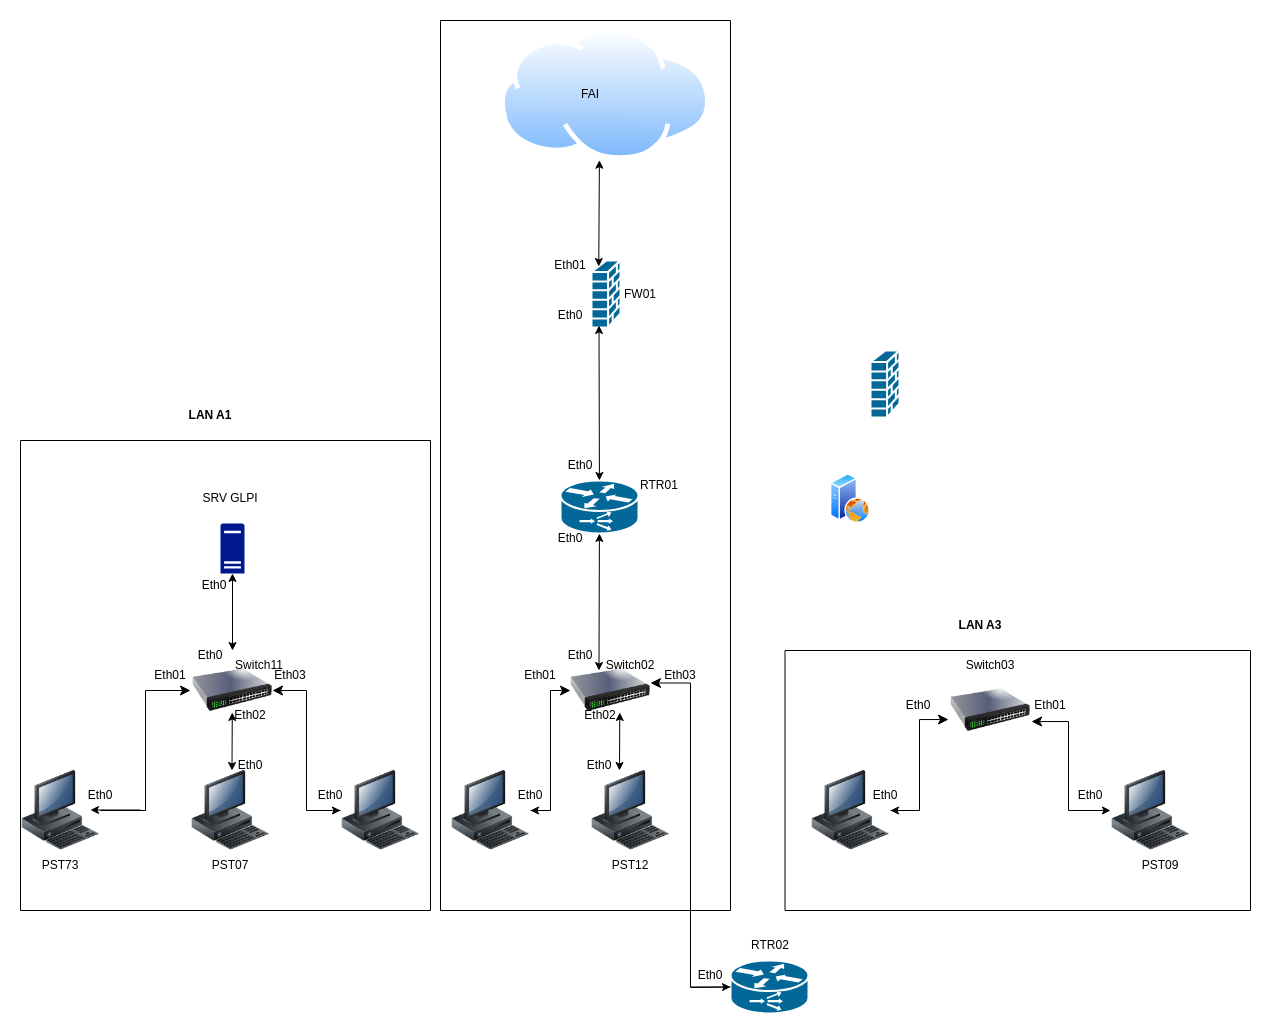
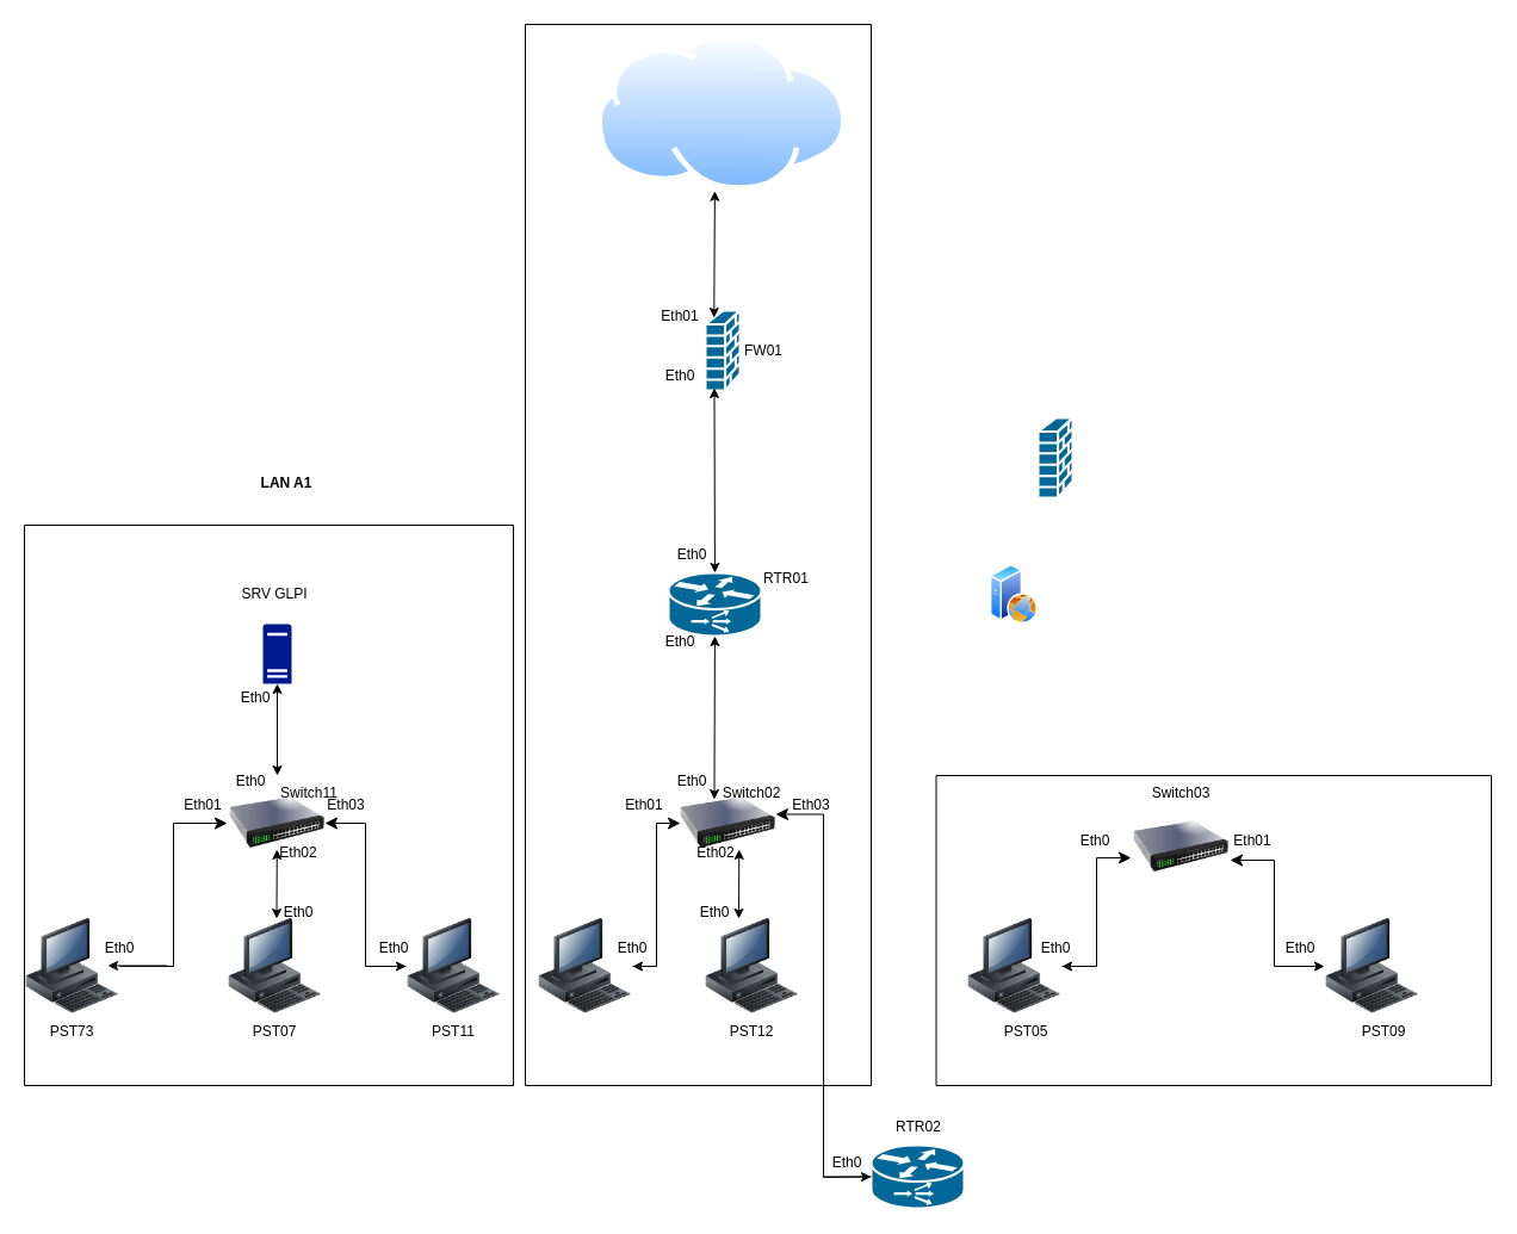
  <mxCell id="0" />
  <mxCell id="1" parent="0" />
  <mxCell id="2" value="" style="shape=mxgraph.cisco.routers.content_service_router;sketch=0;html=1;pointerEvents=1;dashed=0;fillColor=#036897;strokeColor=#ffffff;strokeWidth=2;verticalLabelPosition=bottom;verticalAlign=top;align=center;outlineConnect=0;" parent="1" vertex="1"><mxGeometry x="560" y="480" width="78" height="53" as="geometry" /></mxCell>
  <mxCell id="3" value="" style="shape=mxgraph.cisco.routers.content_service_router;sketch=0;html=1;pointerEvents=1;dashed=0;fillColor=#036897;strokeColor=#ffffff;strokeWidth=2;verticalLabelPosition=bottom;verticalAlign=top;align=center;outlineConnect=0;" parent="1" vertex="1"><mxGeometry x="730" y="960" width="78" height="53" as="geometry" /></mxCell>
  <mxCell id="4" value="" style="shape=mxgraph.cisco.security.firewall;sketch=0;html=1;pointerEvents=1;dashed=0;fillColor=#036897;strokeColor=#ffffff;strokeWidth=2;verticalLabelPosition=bottom;verticalAlign=top;align=center;outlineConnect=0;" vertex="1" parent="1"><mxGeometry x="591" y="260" width="29" height="67" as="geometry" /></mxCell>
  <mxCell id="5" value="" style="shape=mxgraph.cisco.security.firewall;sketch=0;html=1;pointerEvents=1;dashed=0;fillColor=#036897;strokeColor=#ffffff;strokeWidth=2;verticalLabelPosition=bottom;verticalAlign=top;align=center;outlineConnect=0;" vertex="1" parent="1"><mxGeometry x="870" y="350" width="29" height="67" as="geometry" /></mxCell>
  <mxCell id="6" value="" style="image;aspect=fixed;perimeter=ellipsePerimeter;html=1;align=center;shadow=0;dashed=0;spacingTop=3;image=img/lib/active_directory/internet_cloud.svg;" vertex="1" parent="1"><mxGeometry x="500" y="27.7" width="210" height="132.3" as="geometry" /></mxCell>
  <mxCell id="7" value="RTR01" style="text;html=1;strokeColor=none;fillColor=none;align=center;verticalAlign=middle;whiteSpace=wrap;rounded=0;" vertex="1" parent="1"><mxGeometry x="629" y="470" width="60" height="30" as="geometry" /></mxCell>
  <mxCell id="8" value="RTR02" style="text;html=1;strokeColor=none;fillColor=none;align=center;verticalAlign=middle;whiteSpace=wrap;rounded=0;" vertex="1" parent="1"><mxGeometry x="740" y="930" width="60" height="30" as="geometry" /></mxCell>
  <mxCell id="9" value="FW01" style="text;html=1;strokeColor=none;fillColor=none;align=center;verticalAlign=middle;whiteSpace=wrap;rounded=0;" vertex="1" parent="1"><mxGeometry x="610" y="278.5" width="60" height="30" as="geometry" /></mxCell>
  <mxCell id="10" value="Eth0" style="text;html=1;strokeColor=none;fillColor=none;align=center;verticalAlign=middle;whiteSpace=wrap;rounded=0;" vertex="1" parent="1"><mxGeometry x="550" y="450" width="60" height="30" as="geometry" /></mxCell>
- <mxCell id="11" value="FAI" style="text;html=1;strokeColor=none;fillColor=none;align=center;verticalAlign=middle;whiteSpace=wrap;rounded=0;" vertex="1" parent="1"><mxGeometry x="560" y="78.85" width="60" height="30" as="geometry" /></mxCell>
  <mxCell id="12" value="" style="endArrow=classic;startArrow=classic;html=1;rounded=0;exitX=0.25;exitY=0.09;exitDx=0;exitDy=0;exitPerimeter=0;entryX=0.471;entryY=0.998;entryDx=0;entryDy=0;entryPerimeter=0;" edge="1" parent="1" source="4" target="6"><mxGeometry width="50" height="50" relative="1" as="geometry"><mxPoint x="510" y="240" as="sourcePoint" /><mxPoint x="500" y="160" as="targetPoint" /></mxGeometry></mxCell>
  <mxCell id="13" value="" style="endArrow=classic;startArrow=classic;html=1;rounded=0;exitX=0.5;exitY=0;exitDx=0;exitDy=0;exitPerimeter=0;" edge="1" parent="1"><mxGeometry width="50" height="50" relative="1" as="geometry"><mxPoint x="231.5" y="770" as="sourcePoint" /><mxPoint x="231.796" y="712" as="targetPoint" /></mxGeometry></mxCell>
  <mxCell id="14" value="" style="endArrow=classic;startArrow=classic;html=1;rounded=0;exitX=0.356;exitY=0.25;exitDx=0;exitDy=0;exitPerimeter=0;" edge="1" parent="1" source="17" target="2"><mxGeometry width="50" height="50" relative="1" as="geometry"><mxPoint x="498.5" y="628" as="sourcePoint" /><mxPoint x="498.5" y="530" as="targetPoint" /></mxGeometry></mxCell>
  <mxCell id="15" value="" style="endArrow=classic;startArrow=classic;html=1;rounded=0;entryX=0.259;entryY=0.97;entryDx=0;entryDy=0;entryPerimeter=0;" edge="1" parent="1" source="2" target="4"><mxGeometry width="50" height="50" relative="1" as="geometry"><mxPoint x="504.5" y="418" as="sourcePoint" /><mxPoint x="504.5" y="320" as="targetPoint" /></mxGeometry></mxCell>
  <mxCell id="16" value="Eth0" style="text;html=1;strokeColor=none;fillColor=none;align=center;verticalAlign=middle;whiteSpace=wrap;rounded=0;" vertex="1" parent="1"><mxGeometry x="540" y="300" width="60" height="30" as="geometry" /></mxCell>
  <mxCell id="17" value="" style="image;html=1;image=img/lib/clip_art/networking/Switch_128x128.png" vertex="1" parent="1"><mxGeometry x="570" y="650" width="80" height="80" as="geometry" /></mxCell>
  <mxCell id="18" value="" style="image;aspect=fixed;perimeter=ellipsePerimeter;html=1;align=center;shadow=0;dashed=0;spacingTop=3;image=img/lib/active_directory/web_server.svg;" vertex="1" parent="1"><mxGeometry x="830" y="473" width="40" height="50" as="geometry" /></mxCell>
  <mxCell id="19" value="" style="sketch=0;aspect=fixed;pointerEvents=1;shadow=0;dashed=0;html=1;strokeColor=none;labelPosition=center;verticalLabelPosition=bottom;verticalAlign=top;align=center;fillColor=#00188D;shape=mxgraph.mscae.enterprise.server_generic" vertex="1" parent="1"><mxGeometry x="220" y="523" width="24" height="50" as="geometry" /></mxCell>
  <mxCell id="20" value="SRV GLPI" style="text;html=1;strokeColor=none;fillColor=none;align=center;verticalAlign=middle;whiteSpace=wrap;rounded=0;" vertex="1" parent="1"><mxGeometry x="200" y="483" width="60" height="30" as="geometry" /></mxCell>
  <mxCell id="21" value="" style="image;html=1;image=img/lib/clip_art/computers/Workstation_128x128.png" vertex="1" parent="1"><mxGeometry x="20" y="770" width="80" height="80" as="geometry" /></mxCell>
  <mxCell id="22" value="" style="image;html=1;image=img/lib/clip_art/computers/Workstation_128x128.png" vertex="1" parent="1"><mxGeometry x="190" y="770" width="80" height="80" as="geometry" /></mxCell>
  <mxCell id="23" value="" style="image;html=1;image=img/lib/clip_art/computers/Workstation_128x128.png" vertex="1" parent="1"><mxGeometry x="340" y="770" width="80" height="80" as="geometry" /></mxCell>
  <mxCell id="24" value="" style="image;html=1;image=img/lib/clip_art/networking/Switch_128x128.png" vertex="1" parent="1"><mxGeometry x="192" y="650" width="80" height="80" as="geometry" /></mxCell>
  <mxCell id="25" value="Switch11" style="text;html=1;strokeColor=none;fillColor=none;align=center;verticalAlign=middle;whiteSpace=wrap;rounded=0;" vertex="1" parent="1"><mxGeometry x="229" y="650" width="60" height="30" as="geometry" /></mxCell>
  <mxCell id="26" value="" style="endArrow=classic;startArrow=classic;html=1;rounded=0;entryX=0.5;entryY=1;entryDx=0;entryDy=0;entryPerimeter=0;" edge="1" parent="1" source="24" target="19"><mxGeometry width="50" height="50" relative="1" as="geometry"><mxPoint x="230" y="660" as="sourcePoint" /><mxPoint x="280" y="610" as="targetPoint" /></mxGeometry></mxCell>
  <mxCell id="27" value="" style="edgeStyle=elbowEdgeStyle;elbow=horizontal;endArrow=classic;html=1;curved=0;rounded=0;endSize=8;startSize=8;" edge="1" parent="1" source="21"><mxGeometry width="50" height="50" relative="1" as="geometry"><mxPoint x="80" y="740" as="sourcePoint" /><mxPoint x="190" y="690" as="targetPoint" /></mxGeometry></mxCell>
  <mxCell id="28" value="" style="endArrow=classic;html=1;rounded=0;" edge="1" parent="1"><mxGeometry width="50" height="50" relative="1" as="geometry"><mxPoint x="140" y="809.5" as="sourcePoint" /><mxPoint x="90" y="809.5" as="targetPoint" /></mxGeometry></mxCell>
  <mxCell id="29" value="" style="edgeStyle=elbowEdgeStyle;elbow=horizontal;endArrow=classic;html=1;curved=0;rounded=0;endSize=8;startSize=8;entryX=1;entryY=0.5;entryDx=0;entryDy=0;exitX=0;exitY=0.5;exitDx=0;exitDy=0;" edge="1" parent="1" source="23" target="24"><mxGeometry width="50" height="50" relative="1" as="geometry"><mxPoint x="390" y="810" as="sourcePoint" /><mxPoint x="420" y="680" as="targetPoint" /></mxGeometry></mxCell>
  <mxCell id="30" value="" style="endArrow=classic;html=1;rounded=0;" edge="1" parent="1"><mxGeometry width="50" height="50" relative="1" as="geometry"><mxPoint x="310" y="810" as="sourcePoint" /><mxPoint x="340" y="810" as="targetPoint" /></mxGeometry></mxCell>
+ <mxCell id="31" value="PST11" style="text;html=1;strokeColor=none;fillColor=none;align=center;verticalAlign=middle;whiteSpace=wrap;rounded=0;" vertex="1" parent="1"><mxGeometry x="350" y="850" width="60" height="30" as="geometry" /></mxCell>
  <mxCell id="32" value="PST07" style="text;html=1;strokeColor=none;fillColor=none;align=center;verticalAlign=middle;whiteSpace=wrap;rounded=0;" vertex="1" parent="1"><mxGeometry x="200" y="850" width="60" height="30" as="geometry" /></mxCell>
  <mxCell id="33" value="PST73" style="text;html=1;strokeColor=none;fillColor=none;align=center;verticalAlign=middle;whiteSpace=wrap;rounded=0;" vertex="1" parent="1"><mxGeometry x="30" y="850" width="60" height="30" as="geometry" /></mxCell>
  <mxCell id="34" value="Eth0" style="text;html=1;strokeColor=none;fillColor=none;align=center;verticalAlign=middle;whiteSpace=wrap;rounded=0;" vertex="1" parent="1"><mxGeometry x="680" y="960" width="60" height="30" as="geometry" /></mxCell>
  <mxCell id="35" value="Eth03" style="text;html=1;strokeColor=none;fillColor=none;align=center;verticalAlign=middle;whiteSpace=wrap;rounded=0;" vertex="1" parent="1"><mxGeometry x="260" y="660" width="60" height="30" as="geometry" /></mxCell>
  <mxCell id="36" value="Eth02" style="text;html=1;strokeColor=none;fillColor=none;align=center;verticalAlign=middle;whiteSpace=wrap;rounded=0;" vertex="1" parent="1"><mxGeometry x="220" y="700" width="60" height="30" as="geometry" /></mxCell>
  <mxCell id="37" value="Eth01" style="text;html=1;strokeColor=none;fillColor=none;align=center;verticalAlign=middle;whiteSpace=wrap;rounded=0;" vertex="1" parent="1"><mxGeometry x="140" y="660" width="60" height="30" as="geometry" /></mxCell>
  <mxCell id="38" value="Eth0" style="text;html=1;strokeColor=none;fillColor=none;align=center;verticalAlign=middle;whiteSpace=wrap;rounded=0;" vertex="1" parent="1"><mxGeometry x="184" y="570" width="60" height="30" as="geometry" /></mxCell>
  <mxCell id="39" value="Eth0" style="text;html=1;strokeColor=none;fillColor=none;align=center;verticalAlign=middle;whiteSpace=wrap;rounded=0;" vertex="1" parent="1"><mxGeometry x="180" y="640" width="60" height="30" as="geometry" /></mxCell>
  <mxCell id="40" value="Eth0" style="text;html=1;strokeColor=none;fillColor=none;align=center;verticalAlign=middle;whiteSpace=wrap;rounded=0;" vertex="1" parent="1"><mxGeometry x="300" y="780" width="60" height="30" as="geometry" /></mxCell>
  <mxCell id="41" value="Eth0" style="text;html=1;strokeColor=none;fillColor=none;align=center;verticalAlign=middle;whiteSpace=wrap;rounded=0;" vertex="1" parent="1"><mxGeometry x="220" y="750" width="60" height="30" as="geometry" /></mxCell>
  <mxCell id="42" value="Eth0" style="text;html=1;strokeColor=none;fillColor=none;align=center;verticalAlign=middle;whiteSpace=wrap;rounded=0;" vertex="1" parent="1"><mxGeometry x="70" y="780" width="60" height="30" as="geometry" /></mxCell>
  <mxCell id="43" value="" style="swimlane;startSize=0;" vertex="1" parent="1"><mxGeometry x="20" y="440" width="410" height="470" as="geometry" /></mxCell>
  <mxCell id="44" value="Eth0" style="text;html=1;strokeColor=none;fillColor=none;align=center;verticalAlign=middle;whiteSpace=wrap;rounded=0;" vertex="1" parent="1"><mxGeometry x="540" y="523" width="60" height="30" as="geometry" /></mxCell>
  <mxCell id="45" value="Eth01" style="text;html=1;strokeColor=none;fillColor=none;align=center;verticalAlign=middle;whiteSpace=wrap;rounded=0;" vertex="1" parent="1"><mxGeometry x="540" y="250" width="60" height="30" as="geometry" /></mxCell>
- <mxCell id="46" value="&lt;b&gt;LAN A1&lt;/b&gt;" style="text;html=1;strokeColor=none;fillColor=none;align=center;verticalAlign=middle;whiteSpace=wrap;rounded=0;" vertex="1" parent="1"><mxGeometry x="180" y="400" width="60" height="30" as="geometry" /></mxCell>
+ <mxCell id="46" value="&lt;b&gt;LAN A1&lt;/b&gt;" style="text;html=1;strokeColor=none;fillColor=none;align=center;verticalAlign=middle;whiteSpace=wrap;rounded=0;" vertex="1" parent="1"><mxGeometry x="210" y="390" width="60" height="30" as="geometry" /></mxCell>
  <mxCell id="47" value="" style="image;html=1;image=img/lib/clip_art/computers/Workstation_128x128.png" vertex="1" parent="1"><mxGeometry x="450" y="770" width="80" height="80" as="geometry" /></mxCell>
  <mxCell id="48" value="" style="edgeStyle=elbowEdgeStyle;elbow=horizontal;endArrow=classic;html=1;curved=0;rounded=0;endSize=8;startSize=8;" edge="1" parent="1" source="47" target="17"><mxGeometry width="50" height="50" relative="1" as="geometry"><mxPoint x="510" y="750" as="sourcePoint" /><mxPoint x="560" y="700" as="targetPoint" /></mxGeometry></mxCell>
  <mxCell id="49" value="" style="endArrow=classic;html=1;rounded=0;entryX=1;entryY=0.5;entryDx=0;entryDy=0;" edge="1" parent="1" target="47"><mxGeometry width="50" height="50" relative="1" as="geometry"><mxPoint x="550" y="810" as="sourcePoint" /><mxPoint x="530" y="730" as="targetPoint" /><Array as="points"><mxPoint x="540" y="810" /></Array></mxGeometry></mxCell>
  <mxCell id="50" value="Switch02" style="text;html=1;strokeColor=none;fillColor=none;align=center;verticalAlign=middle;whiteSpace=wrap;rounded=0;" vertex="1" parent="1"><mxGeometry x="600" y="650" width="60" height="30" as="geometry" /></mxCell>
  <mxCell id="51" value="" style="edgeStyle=elbowEdgeStyle;elbow=horizontal;endArrow=classic;html=1;curved=0;rounded=0;endSize=8;startSize=8;exitX=0;exitY=0.5;exitDx=0;exitDy=0;entryX=0;entryY=0.75;entryDx=0;entryDy=0;exitPerimeter=0;" edge="1" parent="1" source="3" target="59"><mxGeometry width="50" height="50" relative="1" as="geometry"><mxPoint x="810" y="820.54" as="sourcePoint" /><mxPoint x="689" y="690" as="targetPoint" /></mxGeometry></mxCell>
  <mxCell id="52" value="PST12" style="text;html=1;strokeColor=none;fillColor=none;align=center;verticalAlign=middle;whiteSpace=wrap;rounded=0;" vertex="1" parent="1"><mxGeometry x="600" y="850" width="60" height="30" as="geometry" /></mxCell>
  <mxCell id="53" value="Eth0" style="text;html=1;strokeColor=none;fillColor=none;align=center;verticalAlign=middle;whiteSpace=wrap;rounded=0;" vertex="1" parent="1"><mxGeometry x="550" y="640" width="60" height="30" as="geometry" /></mxCell>
  <mxCell id="54" value="Eth02" style="text;html=1;strokeColor=none;fillColor=none;align=center;verticalAlign=middle;whiteSpace=wrap;rounded=0;" vertex="1" parent="1"><mxGeometry x="570" y="700" width="60" height="30" as="geometry" /></mxCell>
  <mxCell id="55" value="Eth0" style="text;html=1;strokeColor=none;fillColor=none;align=center;verticalAlign=middle;whiteSpace=wrap;rounded=0;" vertex="1" parent="1"><mxGeometry x="569" y="750" width="60" height="30" as="geometry" /></mxCell>
  <mxCell id="56" value="Eth01" style="text;html=1;strokeColor=none;fillColor=none;align=center;verticalAlign=middle;whiteSpace=wrap;rounded=0;" vertex="1" parent="1"><mxGeometry x="510" y="660" width="60" height="30" as="geometry" /></mxCell>
  <mxCell id="57" value="Eth0" style="text;html=1;strokeColor=none;fillColor=none;align=center;verticalAlign=middle;whiteSpace=wrap;rounded=0;" vertex="1" parent="1"><mxGeometry x="500" y="780" width="60" height="30" as="geometry" /></mxCell>
  <mxCell id="58" value="" style="endArrow=classic;startArrow=classic;html=1;rounded=0;exitX=0.5;exitY=0;exitDx=0;exitDy=0;exitPerimeter=0;" edge="1" parent="1"><mxGeometry width="50" height="50" relative="1" as="geometry"><mxPoint x="619" y="770" as="sourcePoint" /><mxPoint x="619.296" y="712" as="targetPoint" /></mxGeometry></mxCell>
  <mxCell id="59" value="Eth03" style="text;html=1;strokeColor=none;fillColor=none;align=center;verticalAlign=middle;whiteSpace=wrap;rounded=0;" vertex="1" parent="1"><mxGeometry x="650" y="660" width="60" height="30" as="geometry" /></mxCell>
  <mxCell id="60" value="" style="endArrow=classic;html=1;rounded=0;entryX=0;entryY=0.5;entryDx=0;entryDy=0;entryPerimeter=0;" edge="1" parent="1" target="3"><mxGeometry width="50" height="50" relative="1" as="geometry"><mxPoint x="690" y="987" as="sourcePoint" /><mxPoint x="830" y="810" as="targetPoint" /></mxGeometry></mxCell>
  <mxCell id="61" value="" style="swimlane;startSize=0;" vertex="1" parent="1"><mxGeometry x="440" y="20" width="290" height="890" as="geometry" /></mxCell>
  <mxCell id="62" value="" style="image;html=1;image=img/lib/clip_art/computers/Workstation_128x128.png" vertex="1" parent="61"><mxGeometry x="150" y="750" width="80" height="80" as="geometry" /></mxCell>
  <mxCell id="63" value="" style="image;html=1;image=img/lib/clip_art/computers/Workstation_128x128.png" vertex="1" parent="1"><mxGeometry x="1110" y="770" width="80" height="80" as="geometry" /></mxCell>
  <mxCell id="64" value="" style="image;html=1;image=img/lib/clip_art/computers/Workstation_128x128.png" vertex="1" parent="1"><mxGeometry x="810" y="770" width="80" height="80" as="geometry" /></mxCell>
  <mxCell id="65" value="" style="edgeStyle=elbowEdgeStyle;elbow=horizontal;endArrow=classic;html=1;curved=0;rounded=0;endSize=8;startSize=8;entryX=-0.025;entryY=0.613;entryDx=0;entryDy=0;entryPerimeter=0;" edge="1" parent="1" source="64" target="75"><mxGeometry width="50" height="50" relative="1" as="geometry"><mxPoint x="889" y="820" as="sourcePoint" /><mxPoint x="929" y="700" as="targetPoint" /></mxGeometry></mxCell>
  <mxCell id="66" value="" style="endArrow=classic;html=1;rounded=0;entryX=1;entryY=0.5;entryDx=0;entryDy=0;" edge="1" parent="1" target="64"><mxGeometry width="50" height="50" relative="1" as="geometry"><mxPoint x="900" y="810" as="sourcePoint" /><mxPoint x="977" y="830" as="targetPoint" /></mxGeometry></mxCell>
  <mxCell id="67" value="Eth0" style="text;html=1;strokeColor=none;fillColor=none;align=center;verticalAlign=middle;whiteSpace=wrap;rounded=0;" vertex="1" parent="1"><mxGeometry x="1060" y="780" width="60" height="30" as="geometry" /></mxCell>
  <mxCell id="68" value="Eth0" style="text;html=1;strokeColor=none;fillColor=none;align=center;verticalAlign=middle;whiteSpace=wrap;rounded=0;" vertex="1" parent="1"><mxGeometry x="854.5" y="780" width="60" height="30" as="geometry" /></mxCell>
  <mxCell id="69" value="Eth0" style="text;html=1;strokeColor=none;fillColor=none;align=center;verticalAlign=middle;whiteSpace=wrap;rounded=0;" vertex="1" parent="1"><mxGeometry x="888" y="690" width="60" height="30" as="geometry" /></mxCell>
  <mxCell id="70" value="PST09" style="text;html=1;strokeColor=none;fillColor=none;align=center;verticalAlign=middle;whiteSpace=wrap;rounded=0;" vertex="1" parent="1"><mxGeometry x="1130" y="850" width="60" height="30" as="geometry" /></mxCell>
+ <mxCell id="71" value="PST05" style="text;html=1;strokeColor=none;fillColor=none;align=center;verticalAlign=middle;whiteSpace=wrap;rounded=0;" vertex="1" parent="1"><mxGeometry x="830" y="850" width="60" height="30" as="geometry" /></mxCell>
  <mxCell id="72" value="" style="edgeStyle=elbowEdgeStyle;elbow=horizontal;endArrow=classic;html=1;curved=0;rounded=0;endSize=8;startSize=8;exitX=-0.075;exitY=0.5;exitDx=0;exitDy=0;exitPerimeter=0;entryX=1.013;entryY=0.638;entryDx=0;entryDy=0;entryPerimeter=0;" edge="1" parent="1" source="63" target="75"><mxGeometry width="50" height="50" relative="1" as="geometry"><mxPoint x="1120" y="780" as="sourcePoint" /><mxPoint x="1020" y="720" as="targetPoint" /></mxGeometry></mxCell>
  <mxCell id="73" value="" style="endArrow=classic;html=1;rounded=0;entryX=0;entryY=0.5;entryDx=0;entryDy=0;" edge="1" parent="1" target="63"><mxGeometry width="50" height="50" relative="1" as="geometry"><mxPoint x="1070" y="810" as="sourcePoint" /><mxPoint x="624" y="1050" as="targetPoint" /><Array as="points" /></mxGeometry></mxCell>
  <mxCell id="74" value="" style="swimlane;startSize=0;" vertex="1" parent="1"><mxGeometry x="784.5" y="650" width="465.5" height="260" as="geometry" /></mxCell>
  <mxCell id="75" value="" style="image;html=1;image=img/lib/clip_art/networking/Switch_128x128.png" vertex="1" parent="74"><mxGeometry x="165.5" y="20" width="80" height="80" as="geometry" /></mxCell>
  <mxCell id="76" value="Eth01" style="text;html=1;strokeColor=none;fillColor=none;align=center;verticalAlign=middle;whiteSpace=wrap;rounded=0;" vertex="1" parent="74"><mxGeometry x="235.5" y="40" width="60" height="30" as="geometry" /></mxCell>
  <mxCell id="77" value="Switch03" style="text;html=1;strokeColor=none;fillColor=none;align=center;verticalAlign=middle;whiteSpace=wrap;rounded=0;" vertex="1" parent="74"><mxGeometry x="175.5" width="60" height="30" as="geometry" /></mxCell>
- <mxCell id="78" value="&lt;b&gt;LAN A3&lt;/b&gt;" style="text;html=1;strokeColor=none;fillColor=none;align=center;verticalAlign=middle;whiteSpace=wrap;rounded=0;" vertex="1" parent="1"><mxGeometry x="950" y="610" width="60" height="30" as="geometry" /></mxCell>
